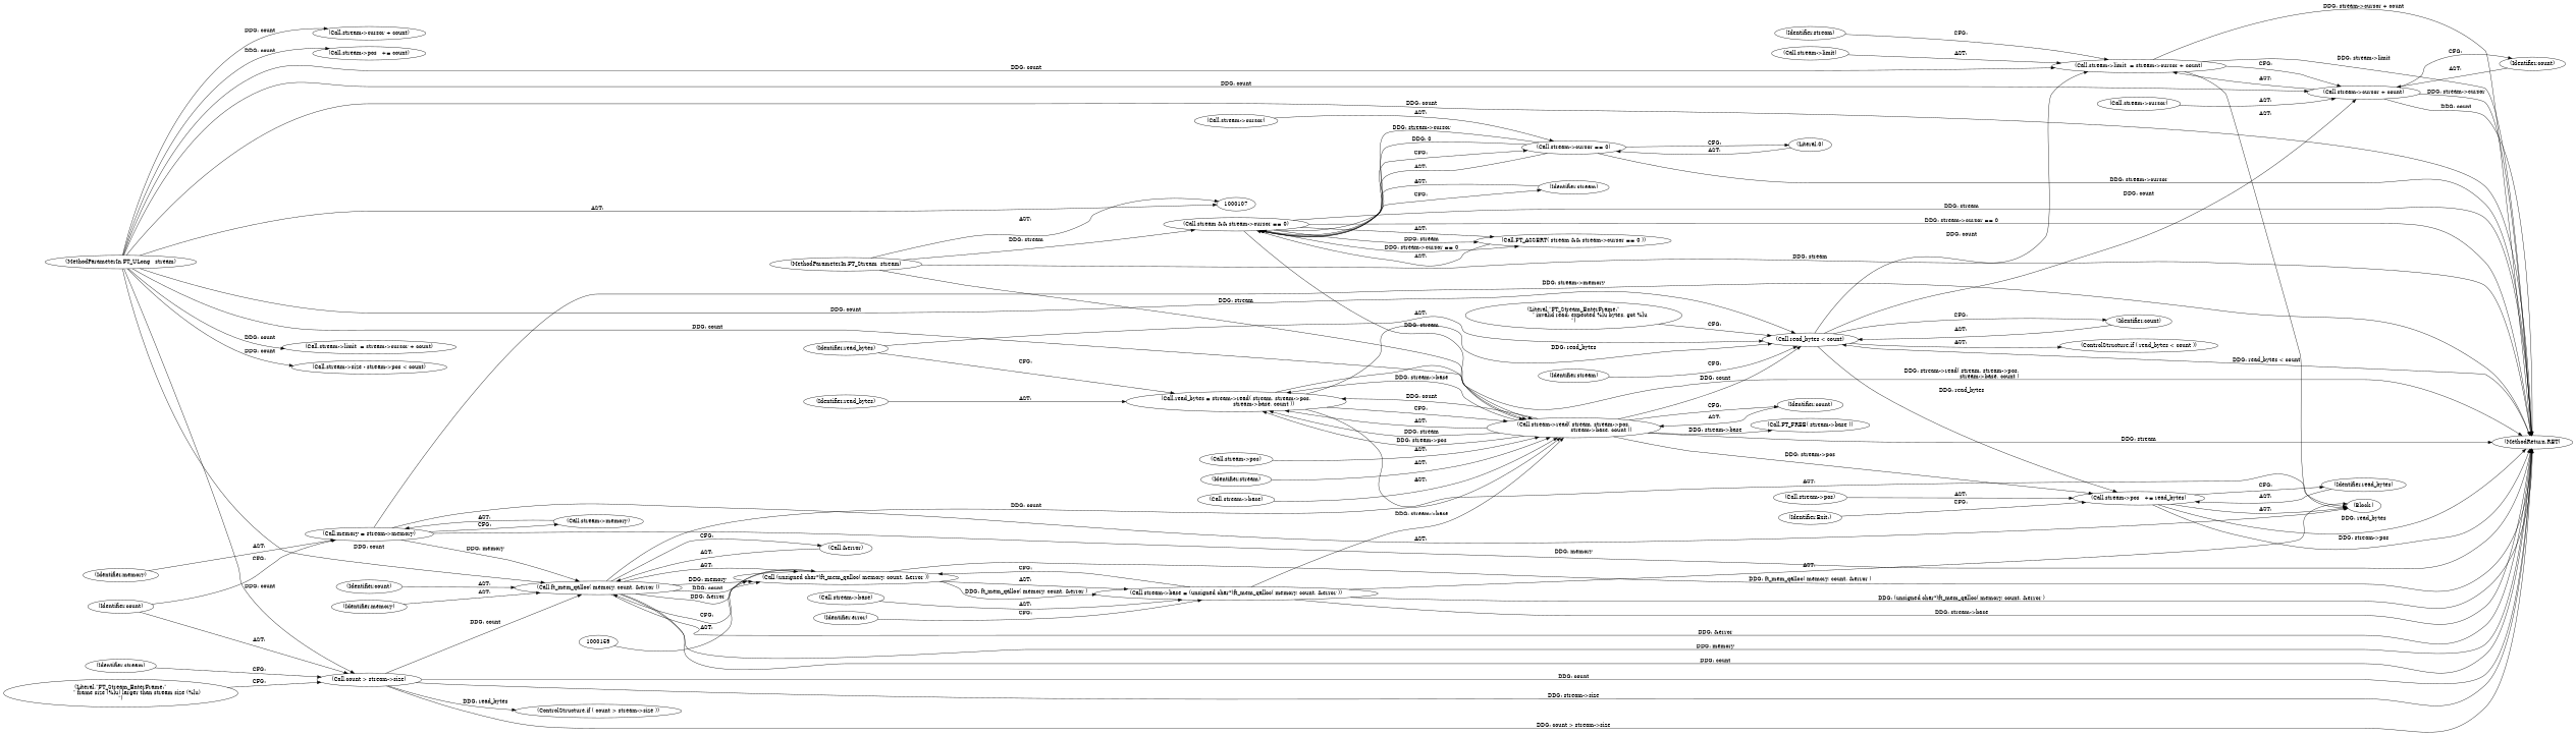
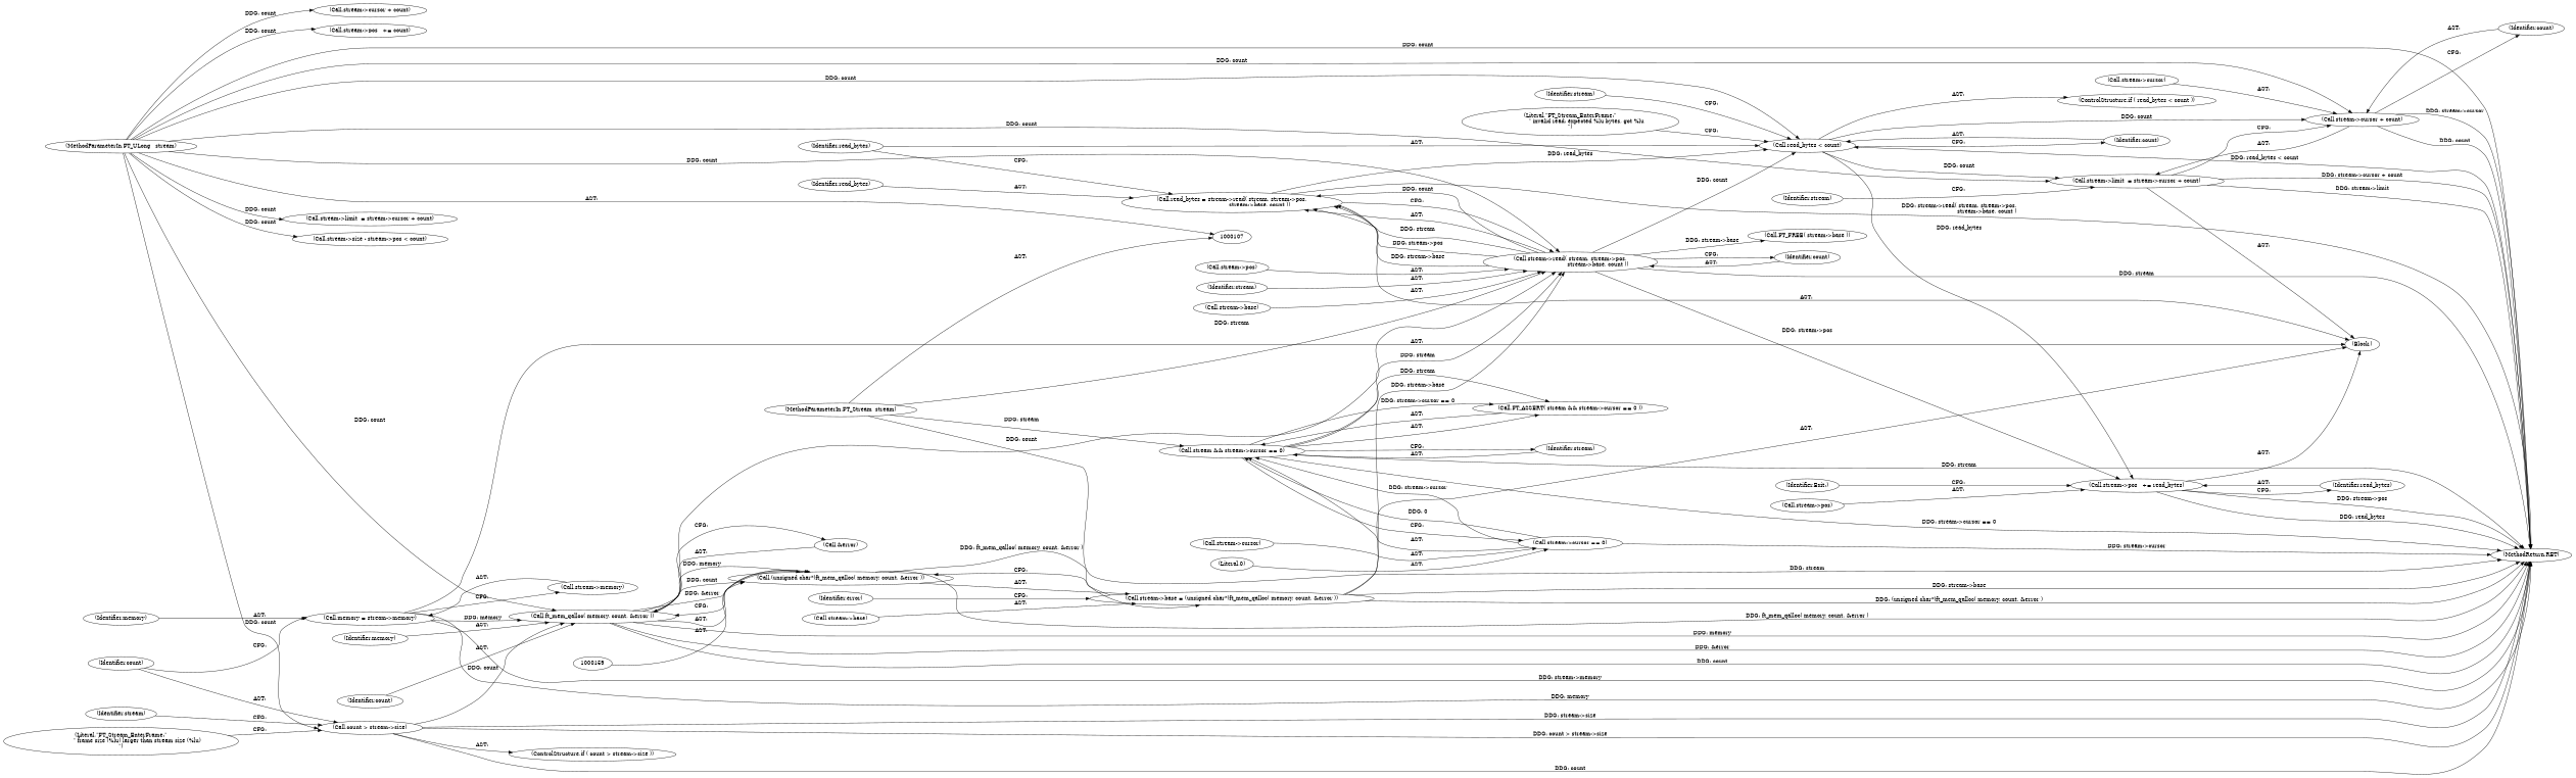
  digraph {
    rankdir=LR
    n1 [label="(Call,read_bytes < count)"]
    n2 [label="(Call,stream->limit  = stream->cursor + count)"]
    n3 [label="(Call,stream->cursor + count)"]
    n4 [label="(Call,stream->pos   += read_bytes)"]
    n5 [label="(Identifier,count)"]
    n6 [label="(ControlStructure,if ( read_bytes < count ))"]
    n7 [label="(MethodReturn,RET)"]
    n8 [label="(Block,)"]
    n9 [label="(Identifier,count)"]
    n10 [label="(Identifier,read_bytes)"]
    n11 [label="(Call,read_bytes = stream->read( stream, stream->pos,\n                                 stream->base, count ))"]
    n12 [label="(Call,stream->read( stream, stream->pos,\n                                 stream->base, count ))"]
    n13 [label="(Call,FT_FREE( stream->base ))"]
    n14 [label="(Identifier,count)"]
    n15 [label="(Call,stream && stream->cursor == 0)"]
    n16 [label="(Call,stream->cursor == 0)"]
    n17 [label="(Call,FT_ASSERT( stream && stream->cursor == 0 ))"]
    n18 [label="(Identifier,stream)"]
    n19 [label="(Literal,0)"]
    n20 [label="(MethodParameterIn,FT_Stream  stream)"]
    1000107
    n22 [label="(Call,stream->base = (unsigned char*)ft_mem_qalloc( memory, count, &error ))"]
    n23 [label="(Call,(unsigned char*)ft_mem_qalloc( memory, count, &error ))"]
    n24 [label="(Call,ft_mem_qalloc( memory, count, &error ))"]
    n25 [label="(Call,&error)"]
    n26 [label="(Call,memory = stream->memory)"]
    n27 [label="(Call,stream->memory)"]
    n28 [label="(Call,count > stream->size)"]
    n29 [label="(ControlStructure,if ( count > stream->size ))"]
    n30 [label="(MethodParameterIn,FT_ULong   stream)"]
    n31 [label="(Call,stream->limit  = stream->cursor + count)"]
    n32 [label="(Call,stream->size - stream->pos < count)"]
    n33 [label="(Call,stream->cursor + count)"]
    n34 [label="(Call,stream->pos   += count)"]
    n35 [label="(Call,stream->base)"]
    n36 [label="(Call,stream->cursor)"]
    n37 [label="(Literal,\"FT_Stream_EnterFrame:\"\n                   \" frame size (%lu) larger than stream size (%lu)\n\")"]
-   n38 [label="(Call,stream->limit)"]
    n39 [label="(Identifier,stream)"]
    n40 [label="(Literal,\"FT_Stream_EnterFrame:\"\n                   \" invalid read; expected %lu bytes, got %lu\n\")"]
    n41 [label="(Call,stream->pos)"]
    n42 [label="(Identifier,read_bytes)"]
    n43 [label="(Identifier,read_bytes)"]
    n44 [label="(Identifier,count)"]
    n45 [label="(Identifier,error)"]
    n46 [label="(Identifier,count)"]
    n47 [label="(Call,stream->pos)"]
    n48 [label="(Identifier,stream)"]
    n49 [label="(Identifier,stream)"]
    n50 [label="(Call,stream->cursor)"]
    n51 [label="(Identifier,memory)"]
    n52 [label="(Identifier,memory)"]
    n53 [label="(Identifier,stream)"]
    n54 [label="(Identifier,Exit:)"]
    n55 [label="(Call,stream->base)"]
    1000159
    n1 -> n2 [label="DDG: count"]
    n1 -> n3 [label="DDG: count"]
    n1 -> n4 [label="DDG: read_bytes"]
    n1 -> n5 [label="CFG: "]
    n1 -> n6 [label="AST: "]
    n2 -> n3 [label="CFG: "]
    n2 -> n7 [label="DDG: stream->cursor + count"]
    n2 -> n7 [label="DDG: stream->limit"]
    n2 -> n8 [label="AST: "]
    n3 -> n2 [label="AST: "]
    n3 -> n7 [label="DDG: stream->cursor"]
    n3 -> n7 [label="DDG: count"]
    n3 -> n9 [label="CFG: "]
    n4 -> n7 [label="DDG: read_bytes"]
    n4 -> n7 [label="DDG: stream->pos"]
    n4 -> n8 [label="AST: "]
    n4 -> n10 [label="CFG: "]
    n5 -> n1 [label="AST: "]
    n7 -> n1 [label="DDG: read_bytes < count"]
    n9 -> n3 [label="AST: "]
    n10 -> n4 [label="AST: "]
    n11 -> n1 [label="DDG: read_bytes"]
    n11 -> n7 [label="DDG: stream->read( stream, stream->pos,\n                                 stream->base, count )"]
    n11 -> n8 [label="AST: "]
    n11 -> n12 [label="CFG: "]
    n12 -> n1 [label="DDG: count"]
    n12 -> n4 [label="DDG: stream->pos"]
    n12 -> n7 [label="DDG: stream"]
    n12 -> n11 [label="AST: "]
    n12 -> n11 [label="DDG: stream"]
    n12 -> n11 [label="DDG: stream->pos"]
    n12 -> n11 [label="DDG: stream->base"]
    n12 -> n11 [label="DDG: count"]
    n12 -> n13 [label="DDG: stream->base"]
    n12 -> n14 [label="CFG: "]
    n14 -> n12 [label="AST: "]
    n15 -> n7 [label="DDG: stream"]
    n15 -> n7 [label="DDG: stream->cursor == 0"]
    n15 -> n12 [label="DDG: stream"]
    n15 -> n16 [label="CFG: "]
    n15 -> n17 [label="AST: "]
    n15 -> n17 [label="DDG: stream"]
    n15 -> n17 [label="DDG: stream->cursor == 0"]
    n15 -> n18 [label="CFG: "]
    n16 -> n7 [label="DDG: stream->cursor"]
    n16 -> n15 [label="AST: "]
    n16 -> n15 [label="DDG: stream->cursor"]
    n16 -> n15 [label="DDG: 0"]
-   n16 -> n19 [label="CFG: "]
    n17 -> n15 [label="AST: "]
    n18 -> n15 [label="AST: "]
    n19 -> n16 [label="AST: "]
    n20 -> n7 [label="DDG: stream"]
    n20 -> n12 [label="DDG: stream"]
    n20 -> n15 [label="DDG: stream"]
    n20 -> 1000107 [label="AST: "]
    n22 -> n7 [label="DDG: stream->base"]
    n22 -> n7 [label="DDG: (unsigned char*)ft_mem_qalloc( memory, count, &error )"]
    n22 -> n8 [label="AST: "]
    n22 -> n12 [label="DDG: stream->base"]
    n22 -> n23 [label="CFG: "]
    n23 -> n7 [label="DDG: ft_mem_qalloc( memory, count, &error )"]
    n23 -> n22 [label="AST: "]
    n23 -> n22 [label="DDG: ft_mem_qalloc( memory, count, &error )"]
    n23 -> n24 [label="CFG: "]
    n24 -> n7 [label="DDG: &error"]
    n24 -> n7 [label="DDG: count"]
    n24 -> n7 [label="DDG: memory"]
    n24 -> n12 [label="DDG: count"]
    n24 -> n23 [label="AST: "]
    n24 -> n23 [label="DDG: memory"]
    n24 -> n23 [label="DDG: count"]
    n24 -> n23 [label="DDG: &error"]
    n24 -> n25 [label="CFG: "]
    n25 -> n24 [label="AST: "]
    n26 -> n7 [label="DDG: stream->memory"]
    n26 -> n7 [label="DDG: memory"]
    n26 -> n8 [label="AST: "]
    n26 -> n24 [label="DDG: memory"]
    n26 -> n27 [label="CFG: "]
    n27 -> n26 [label="AST: "]
    n28 -> n7 [label="DDG: stream->size"]
    n28 -> n7 [label="DDG: count > stream->size"]
    n28 -> n7 [label="DDG: count"]
    n28 -> n24 [label="DDG: count"]
-   n28 -> n29 [label="DDG: read_bytes"]
+   n28 -> n29 [label="AST: "]
    n30 -> n1 [label="DDG: count"]
    n30 -> n2 [label="DDG: count"]
    n30 -> n3 [label="DDG: count"]
    n30 -> n7 [label="DDG: count"]
    n30 -> n12 [label="DDG: count"]
    n30 -> 1000107 [label="AST: "]
    n30 -> n24 [label="DDG: count"]
    n30 -> n28 [label="DDG: count"]
    n30 -> n31 [label="DDG: count"]
    n30 -> n32 [label="DDG: count"]
    n30 -> n33 [label="DDG: count"]
    n30 -> n34 [label="DDG: count"]
    n35 -> n22 [label="AST: "]
    n36 -> n3 [label="AST: "]
    n37 -> n28 [label="CFG: "]
-   n38 -> n2 [label="AST: "]
    n39 -> n1 [label="CFG: "]
    n40 -> n1 [label="CFG: "]
    n41 -> n4 [label="AST: "]
    n42 -> n11 [label="AST: "]
    n43 -> n1 [label="AST: "]
    n43 -> n11 [label="CFG: "]
    n44 -> n26 [label="CFG: "]
    n44 -> n28 [label="AST: "]
    n45 -> n22 [label="CFG: "]
    n46 -> n24 [label="AST: "]
    n47 -> n12 [label="AST: "]
    n48 -> n2 [label="CFG: "]
    n49 -> n12 [label="AST: "]
    n50 -> n16 [label="AST: "]
    n51 -> n24 [label="AST: "]
    n52 -> n26 [label="AST: "]
    n53 -> n28 [label="CFG: "]
    n54 -> n4 [label="CFG: "]
    n55 -> n12 [label="AST: "]
    1000159 -> n23 [label="AST: "]
  }
